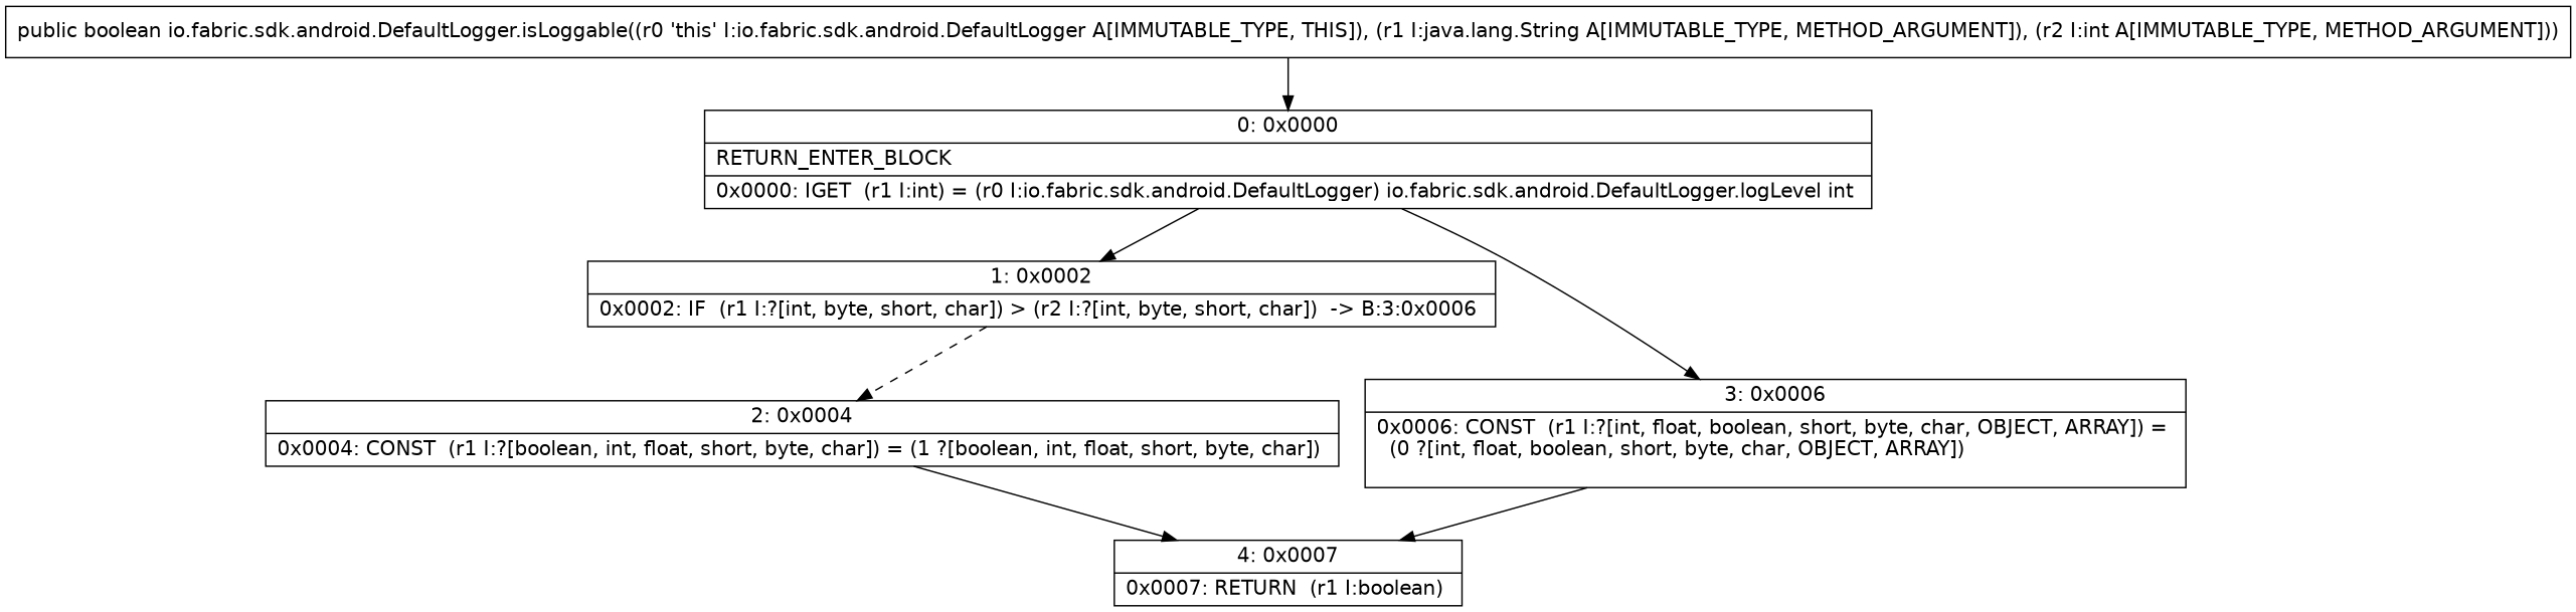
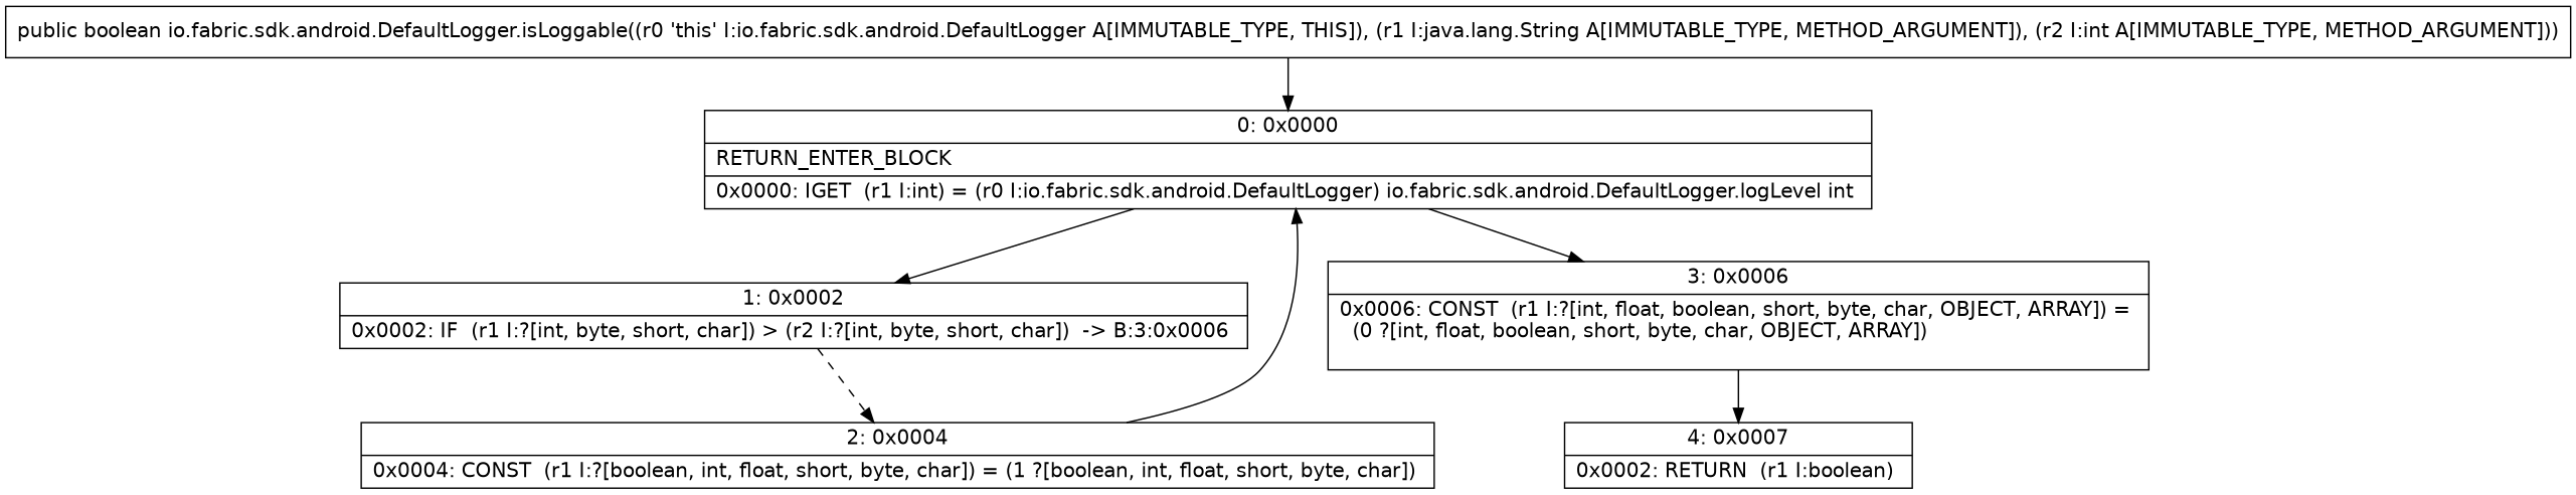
  digraph {
    fontname="DejaVu Sans"
    node [fontname="DejaVu Sans" shape=record]
    edge [fontname="DejaVu Sans"]
    n1 [label="{0\:\ 0x0000|RETURN_ENTER_BLOCK\l|0x0000: IGET  (r1 I:int) = (r0 I:io.fabric.sdk.android.DefaultLogger) io.fabric.sdk.android.DefaultLogger.logLevel int \l}"]
    n2 [label="{1\:\ 0x0002|0x0002: IF  (r1 I:?[int, byte, short, char]) \> (r2 I:?[int, byte, short, char])  \-\> B:3:0x0006 \l}"]
    n3 [label="{3\:\ 0x0006|0x0006: CONST  (r1 I:?[int, float, boolean, short, byte, char, OBJECT, ARRAY]) = \l  (0 ?[int, float, boolean, short, byte, char, OBJECT, ARRAY])\l \l}"]
    n4 [label="{2\:\ 0x0004|0x0004: CONST  (r1 I:?[boolean, int, float, short, byte, char]) = (1 ?[boolean, int, float, short, byte, char]) \l}"]
-   n5 [label="{4\:\ 0x0007|0x0007: RETURN  (r1 I:boolean) \l}"]
+   n5 [label="{4\:\ 0x0007|0x0002: RETURN  (r1 I:boolean) \l}"]
    n6 [label="{public boolean io.fabric.sdk.android.DefaultLogger.isLoggable((r0 'this' I:io.fabric.sdk.android.DefaultLogger A[IMMUTABLE_TYPE, THIS]), (r1 I:java.lang.String A[IMMUTABLE_TYPE, METHOD_ARGUMENT]), (r2 I:int A[IMMUTABLE_TYPE, METHOD_ARGUMENT])) }"]
    n1 -> n2
    n1 -> n3
    n2 -> n4 [style=dashed]
    n3 -> n5
-   n4 -> n5
+   n4 -> n1
    n6 -> n1
  }
